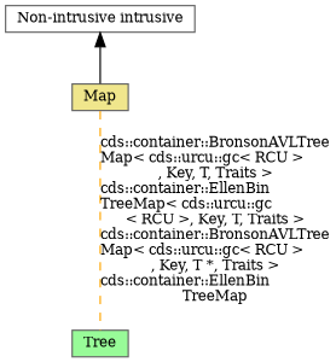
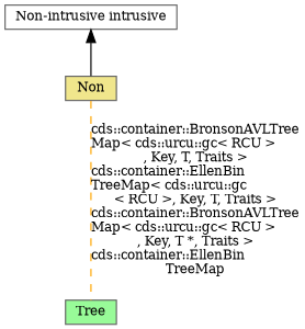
  digraph {
    fontname="DejaVu Serif"
    rankdir=TB
    node [color=grey40 fontname="DejaVu Serif" fontsize=10 shape=box style=filled]
    edge [fontname="DejaVu Serif" fontsize=10 labelfontname=Helvetica labelfontsize=10 shape=plaintext]
    n1 [fillcolor=white height=0.2 label="Non-intrusive intrusive" width=0.4]
-   n2 [color=gray40 fillcolor=khaki fontcolor=black height=0.2 label=Map width=0.4]
+   n2 [color=gray40 fillcolor=khaki fontcolor=black height=0.2 label=Non width=0.4]
    n3 [fillcolor=palegreen height=0.2 label=Tree width=0.4]
    n1 -> n2 [dir=back style=solid]
    n2 -> n3 [color=orange dir=none label="cds::container::BronsonAVLTree\lMap\< cds::urcu::gc\< RCU \>\l, Key, T, Traits \>\ncds::container::EllenBin\lTreeMap\< cds::urcu::gc\l\< RCU \>, Key, T, Traits \>\ncds::container::BronsonAVLTree\lMap\< cds::urcu::gc\< RCU \>\l, Key, T *, Traits \>\ncds::container::EllenBin\lTreeMap" style=dashed]
  }
